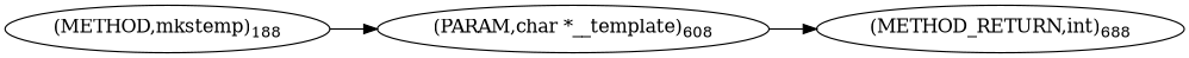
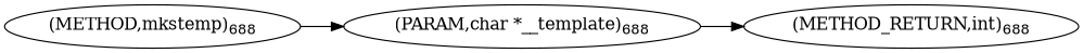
  digraph {
    rankdir=LR
-   n1 [label=<(METHOD,mkstemp)<SUB>188</SUB>>]
-   n2 [label=<(PARAM,char *__template)<SUB>608</SUB>>]
+   n1 [label=<(METHOD,mkstemp)<SUB>688</SUB>>]
+   n2 [label=<(PARAM,char *__template)<SUB>688</SUB>>]
    n3 [label=<(METHOD_RETURN,int)<SUB>688</SUB>>]
    n1 -> n2
    n2 -> n3
  }
